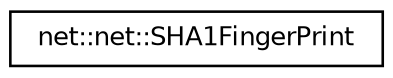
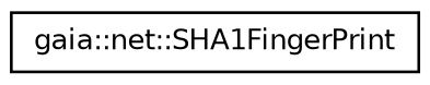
  digraph {
    rankdir=LR
-   n1 [color=black fillcolor=white fontname=Helvetica fontsize=10 height=0.2 label="net::net::SHA1FingerPrint" shape=record style=filled width=0.4]
+   n1 [color=black fillcolor=white fontname=Helvetica fontsize=10 height=0.2 label="gaia::net::SHA1FingerPrint" shape=record style=filled width=0.4]
  }
